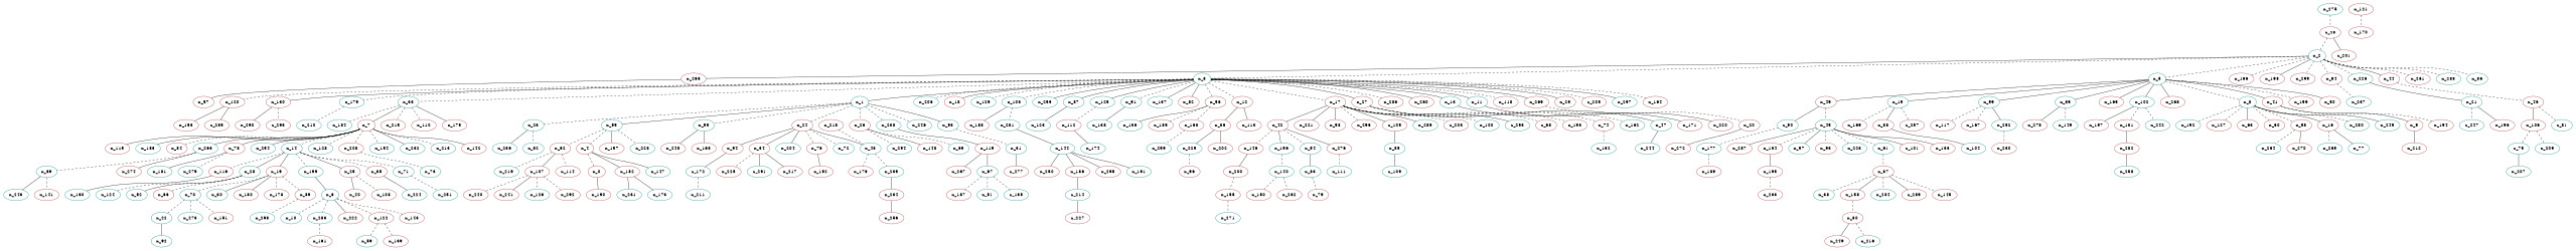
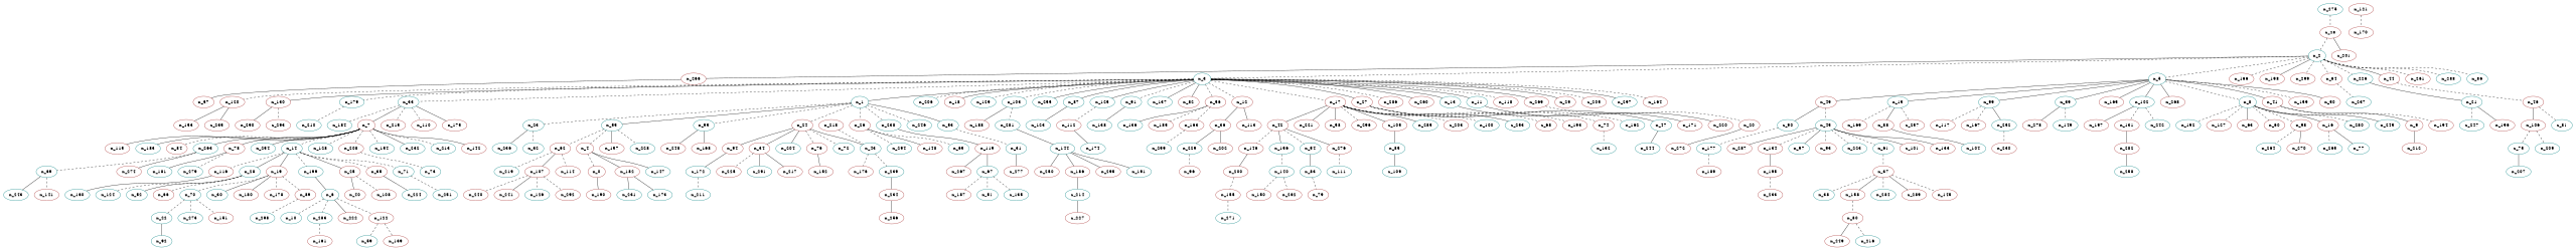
  graph {
    node [color=brown]
    edge [style=dashed]
    n_275 [color=teal]
    n_48
    n_2 [color=teal]
    n_201
    n_266
    n_3 [color=teal]
    n_5 [color=teal]
    n_166
    n_198
    n_299
    n_64
    n_226 [color=teal]
    n_44
    n_261
    n_288 [color=teal]
    n_86 [color=teal]
    n_57
    n_120
    n_130
    n_179 [color=teal]
    n_33 [color=teal]
    n_1 [color=teal]
    n_206 [color=teal]
    n_18
    n_129 [color=teal]
    n_103 [color=teal]
    n_255 [color=teal]
    n_87 [color=teal]
    n_125 [color=teal]
    n_91 [color=teal]
    n_137 [color=teal]
    n_82
    n_56
    n_12
    n_17
    n_27
    n_286
    n_260
    n_13 [color=teal]
    n_11 [color=teal]
    n_118
    n_269
    n_29
    n_205
    n_297 [color=teal]
    n_164
    n_49
    n_15 [color=teal]
    n_99 [color=teal]
    n_39 [color=teal]
    n_165
    n_102 [color=teal]
    n_268
    n_8 [color=teal]
    n_41
    n_159
    n_50
    n_237 [color=teal]
    n_21 [color=teal]
    n_46
    n_153
    n_235
    n_290
    n_293
    n_210 [color=teal]
    n_184 [color=teal]
    n_7
    n_215
    n_110
    n_175
    n_23 [color=teal]
    n_55 [color=teal]
    n_95 [color=teal]
    n_24
    n_26
    n_238 [color=teal]
    n_246 [color=teal]
    n_53 [color=teal]
    n_188
    n_281 [color=teal]
    n_123 [color=teal]
    n_112
    n_138 [color=teal]
    n_136 [color=teal]
    n_185
    n_163
    n_36
    n_113
    n_42
    n_221
    n_58
    n_296
    n_105
    n_285 [color=teal]
    n_203
    n_100 [color=teal]
    n_253 [color=teal]
    n_68
    n_193
    n_74
    n_162 [color=teal]
    n_47 [color=teal]
    n_171
    n_220
    n_121
    n_170
    n_20
    n_115
    n_183 [color=teal]
    n_84
    n_263 [color=teal]
    n_78
    n_254 [color=teal]
    n_14 [color=teal]
    n_128 [color=teal]
    n_208
    n_154 [color=teal]
    n_232 [color=teal]
    n_213 [color=teal]
    n_142
    n_236 [color=teal]
    n_32 [color=teal]
    n_62
    n_4
    n_157
    n_228 [color=teal]
    n_248
    n_168
    n_94
    n_34
    n_204 [color=teal]
    n_76
    n_72 [color=teal]
    n_43 [color=teal]
    n_294 [color=teal]
    n_148
    n_65 [color=teal]
    n_119
    n_31 [color=teal]
    n_90 [color=teal]
    n_45 [color=teal]
    n_169
    n_88
    n_257
    n_117
    n_167
    n_252 [color=teal]
    n_278
    n_149 [color=teal]
    n_197
    n_131
    n_242 [color=teal]
    n_192 [color=teal]
    n_127
    n_63
    n_60
    n_98
    n_16
    n_280 [color=teal]
    n_245 [color=teal]
    n_9
    n_194
    n_177 [color=teal]
    n_287
    n_134
    n_97 [color=teal]
    n_93
    n_223 [color=teal]
    n_61 [color=teal]
    n_101
    n_133
    n_189
    n_104 [color=teal]
    n_144 [color=teal]
    n_250
    n_186
    n_295
    n_191 [color=teal]
    n_214 [color=teal]
    n_174 [color=teal]
    n_69 [color=teal]
    n_274
    n_181 [color=teal]
    n_279 [color=teal]
    n_116
    n_28 [color=teal]
    n_19
    n_199 [color=teal]
    n_25
    n_35
    n_71 [color=teal]
    n_73 [color=teal]
    n_243 [color=teal]
    n_141
    n_219 [color=teal]
    n_107
    n_114
    n_0
    n_182
    n_147 [color=teal]
    n_240
    n_241
    n_126 [color=teal]
    n_292
    n_190
    n_231 [color=teal]
    n_173 [color=teal]
    n_259 [color=teal]
    n_172 [color=teal]
    n_225
    n_291 [color=teal]
    n_217
    n_218
    n_152
    n_211 [color=teal]
    n_176
    n_239 [color=teal]
    n_234
    n_229 [color=teal]
    n_202
    n_230
    n_146
    n_156 [color=teal]
    n_54 [color=teal]
    n_276
    n_85 [color=teal]
    n_200
    n_140 [color=teal]
    n_83 [color=teal]
    n_111 [color=teal]
    n_155
    n_271 [color=teal]
    n_109 [color=teal]
    n_150
    n_262
    n_267
    n_67 [color=teal]
    n_187
    n_51 [color=teal]
    n_135 [color=teal]
    n_160 [color=teal]
    n_124 [color=teal]
    n_52 [color=teal]
    n_66
    n_70 [color=teal]
    n_30 [color=teal]
    n_180
    n_178
    n_89
    n_6 [color=teal]
    n_40
    n_108
    n_224 [color=teal]
    n_251 [color=teal]
    n_22 [color=teal]
    n_273 [color=teal]
    n_151
    n_298 [color=teal]
    n_92 [color=teal]
    n_10 [color=teal]
    n_283 [color=teal]
    n_222
    n_122
-   n_143
    n_161
    n_59 [color=teal]
    n_139
    n_256
    n_96
    n_132 [color=teal]
    n_244 [color=teal]
    n_282
    n_264 [color=teal]
    n_270
    n_265 [color=teal]
    n_77 [color=teal]
    n_227
    n_79
    n_212
    n_247 [color=teal]
    n_196
    n_195
    n_37
    n_233
    n_38 [color=teal]
    n_158
    n_284 [color=teal]
    n_289
    n_145
    n_80
    n_249
    n_216 [color=teal]
    n_272
    n_106
    n_81 [color=teal]
    n_75 [color=teal]
    n_209 [color=teal]
    n_207 [color=teal]
    n_277
    n_258 [color=teal]
    n_275 -- n_48
    n_48 -- n_2
    n_48 -- n_201 [style=solid]
    n_2 -- n_266 [style=solid]
    n_2 -- n_3
    n_2 -- n_5
    n_2 -- n_166
    n_2 -- n_198 [style=solid]
    n_2 -- n_299
    n_2 -- n_64
    n_2 -- n_226
    n_2 -- n_44 [style=solid]
    n_2 -- n_261
    n_2 -- n_288
    n_2 -- n_86
    n_266 -- n_57 [style=solid]
    n_3 -- n_120
    n_3 -- n_130 [style=solid]
    n_3 -- n_179
    n_3 -- n_33
    n_3 -- n_1 [style=solid]
    n_3 -- n_206
    n_3 -- n_18 [style=solid]
    n_3 -- n_129
    n_3 -- n_103
    n_3 -- n_255 [style=solid]
    n_3 -- n_87 [style=solid]
    n_3 -- n_125 [style=solid]
    n_3 -- n_91
    n_3 -- n_137 [style=solid]
    n_3 -- n_82 [style=solid]
    n_3 -- n_56
    n_3 -- n_12
    n_3 -- n_17
    n_3 -- n_27 [style=solid]
    n_3 -- n_286
    n_3 -- n_260 [style=solid]
    n_3 -- n_13 [style=solid]
    n_3 -- n_11 [style=solid]
    n_3 -- n_118
    n_3 -- n_269 [style=solid]
    n_3 -- n_29 [style=solid]
    n_3 -- n_205
    n_3 -- n_297 [style=solid]
    n_3 -- n_164
    n_5 -- n_49 [style=solid]
    n_5 -- n_15 [style=solid]
    n_5 -- n_99 [style=solid]
    n_5 -- n_39 [style=solid]
    n_5 -- n_165 [style=solid]
    n_5 -- n_102 [style=solid]
    n_5 -- n_268 [style=solid]
    n_5 -- n_8
    n_5 -- n_41 [style=solid]
    n_5 -- n_159
    n_5 -- n_50 [style=solid]
    n_64 -- n_237
    n_226 -- n_21 [style=solid]
    n_44 -- n_46
    n_120 -- n_153 [style=solid]
    n_120 -- n_235 [style=solid]
    n_130 -- n_290 [style=solid]
    n_130 -- n_293
    n_179 -- n_210
    n_33 -- n_184
    n_33 -- n_7 [style=solid]
    n_33 -- n_215
    n_33 -- n_110
    n_33 -- n_175 [style=solid]
    n_1 -- n_23
    n_1 -- n_55 [style=solid]
    n_1 -- n_95
    n_1 -- n_24
    n_1 -- n_26
    n_1 -- n_238
    n_1 -- n_246
    n_1 -- n_53 [style=solid]
    n_103 -- n_188 [style=solid]
    n_103 -- n_281
    n_87 -- n_123 [style=solid]
    n_125 -- n_112
    n_91 -- n_138 [style=solid]
    n_56 -- n_136 [style=solid]
    n_56 -- n_185
    n_56 -- n_163
    n_12 -- n_36 [style=solid]
    n_12 -- n_113 [style=solid]
    n_17 -- n_42 [style=solid]
    n_17 -- n_221 [style=solid]
    n_17 -- n_58 [style=solid]
    n_17 -- n_296
    n_17 -- n_105 [style=solid]
    n_17 -- n_285 [style=solid]
    n_17 -- n_203
    n_17 -- n_100
    n_17 -- n_253 [style=solid]
    n_17 -- n_68
    n_17 -- n_193
    n_27 -- n_74
    n_27 -- n_162
    n_27 -- n_47 [style=solid]
    n_13 -- n_171 [style=solid]
    n_11 -- n_220 [style=solid]
    n_269 -- n_20
    n_49 -- n_90 [style=solid]
    n_49 -- n_45
    n_15 -- n_169
    n_15 -- n_88 [style=solid]
    n_15 -- n_257
    n_99 -- n_117
    n_99 -- n_167
    n_99 -- n_252 [style=solid]
    n_39 -- n_278 [style=solid]
    n_39 -- n_149
    n_102 -- n_197 [style=solid]
    n_102 -- n_131
    n_102 -- n_242
    n_8 -- n_192
    n_8 -- n_127
    n_8 -- n_63 [style=solid]
    n_8 -- n_60
    n_8 -- n_98
    n_8 -- n_16 [style=solid]
    n_8 -- n_280
    n_8 -- n_245 [style=solid]
    n_41 -- n_9 [style=solid]
    n_41 -- n_194
    n_21 -- n_247
    n_21 -- n_196 [style=solid]
    n_46 -- n_106 [style=solid]
    n_46 -- n_81
    n_7 -- n_115 [style=solid]
    n_7 -- n_183 [style=solid]
    n_7 -- n_84
    n_7 -- n_263 [style=solid]
    n_7 -- n_78 [style=solid]
    n_7 -- n_254 [style=solid]
    n_7 -- n_14
    n_7 -- n_128
    n_7 -- n_208
    n_7 -- n_154
    n_7 -- n_232 [style=solid]
    n_7 -- n_213
    n_7 -- n_142 [style=solid]
    n_23 -- n_236 [style=solid]
    n_23 -- n_32
    n_55 -- n_62
    n_55 -- n_4
    n_55 -- n_157 [style=solid]
    n_55 -- n_228
    n_95 -- n_248 [style=solid]
    n_95 -- n_168 [style=solid]
    n_24 -- n_94 [style=solid]
    n_24 -- n_34 [style=solid]
    n_24 -- n_204 [style=solid]
    n_24 -- n_76
    n_24 -- n_72
    n_24 -- n_43 [style=solid]
    n_26 -- n_294
    n_26 -- n_148 [style=solid]
    n_26 -- n_65
    n_238 -- n_119 [style=solid]
    n_53 -- n_31
    n_281 -- n_144 [style=solid]
    n_112 -- n_174 [style=solid]
    n_163 -- n_259
    n_36 -- n_229 [style=solid]
    n_36 -- n_202 [style=solid]
    n_42 -- n_146
    n_42 -- n_156 [style=solid]
    n_42 -- n_54
    n_42 -- n_276 [style=solid]
    n_105 -- n_85 [style=solid]
    n_74 -- n_132
    n_47 -- n_244 [style=solid]
    n_121 -- n_170
    n_20 -- n_272 [style=solid]
    n_263 -- n_69
    n_263 -- n_274 [style=solid]
    n_78 -- n_181 [style=solid]
    n_78 -- n_279
    n_14 -- n_116
    n_14 -- n_28 [style=solid]
    n_14 -- n_19 [style=solid]
    n_14 -- n_199
    n_14 -- n_25 [style=solid]
    n_14 -- n_35
    n_14 -- n_71
    n_208 -- n_73
    n_62 -- n_219
    n_62 -- n_107 [style=solid]
    n_62 -- n_114
    n_4 -- n_0
    n_4 -- n_182 [style=solid]
    n_4 -- n_147 [style=solid]
    n_94 -- n_172 [style=solid]
    n_34 -- n_225
    n_34 -- n_291 [style=solid]
    n_34 -- n_217 [style=solid]
    n_76 -- n_152 [style=solid]
    n_43 -- n_176
    n_43 -- n_239
    n_119 -- n_267 [style=solid]
    n_119 -- n_67 [style=solid]
    n_31 -- n_277 [style=solid]
    n_90 -- n_177
    n_45 -- n_287 [style=solid]
    n_45 -- n_134
    n_45 -- n_97 [style=solid]
    n_45 -- n_93
    n_45 -- n_223
    n_45 -- n_61
    n_45 -- n_101 [style=solid]
    n_45 -- n_133 [style=solid]
    n_88 -- n_104 [style=solid]
    n_252 -- n_230
    n_131 -- n_282 [style=solid]
    n_98 -- n_264
    n_98 -- n_270 [style=solid]
    n_16 -- n_265
    n_16 -- n_77 [style=solid]
    n_9 -- n_212 [style=solid]
    n_177 -- n_189
    n_134 -- n_195 [style=solid]
    n_61 -- n_37
    n_144 -- n_250 [style=solid]
    n_144 -- n_186 [style=solid]
    n_144 -- n_295 [style=solid]
    n_144 -- n_191 [style=solid]
    n_186 -- n_214 [style=solid]
    n_214 -- n_227 [style=solid]
    n_69 -- n_243 [style=solid]
    n_69 -- n_141
    n_116 -- n_160 [style=solid]
    n_28 -- n_124
    n_28 -- n_52 [style=solid]
    n_28 -- n_66
    n_19 -- n_70
    n_19 -- n_30 [style=solid]
    n_19 -- n_180 [style=solid]
    n_19 -- n_178
    n_19 -- n_89
    n_199 -- n_6 [style=solid]
    n_25 -- n_40 [style=solid]
    n_25 -- n_108
    n_35 -- n_224 [style=solid]
    n_71 -- n_251
    n_107 -- n_240
    n_107 -- n_241 [style=solid]
    n_107 -- n_126
    n_107 -- n_292
    n_0 -- n_190 [style=solid]
    n_182 -- n_231 [style=solid]
    n_182 -- n_173 [style=solid]
    n_172 -- n_211
    n_218 -- n_43
    n_239 -- n_234 [style=solid]
    n_234 -- n_256 [style=solid]
    n_229 -- n_96
    n_146 -- n_200 [style=solid]
    n_156 -- n_140
    n_54 -- n_83 [style=solid]
    n_276 -- n_111
    n_85 -- n_109 [style=solid]
    n_200 -- n_155
    n_140 -- n_150
    n_140 -- n_262
    n_83 -- n_79
    n_155 -- n_271
    n_67 -- n_187
    n_67 -- n_51
    n_67 -- n_135
    n_70 -- n_22
    n_70 -- n_273
    n_70 -- n_151
    n_89 -- n_298
    n_6 -- n_10
    n_6 -- n_283
    n_6 -- n_222 [style=solid]
    n_6 -- n_122
-   n_6 -- n_143
    n_22 -- n_92 [style=solid]
    n_283 -- n_161
    n_122 -- n_59
    n_122 -- n_139
    n_282 -- n_258 [style=solid]
    n_195 -- n_233
    n_37 -- n_38
    n_37 -- n_158 [style=solid]
    n_37 -- n_284
    n_37 -- n_289 [style=solid]
    n_37 -- n_145
    n_158 -- n_80
    n_80 -- n_249 [style=solid]
    n_80 -- n_216
    n_106 -- n_75
    n_106 -- n_209
    n_75 -- n_207 [style=solid]
  }
